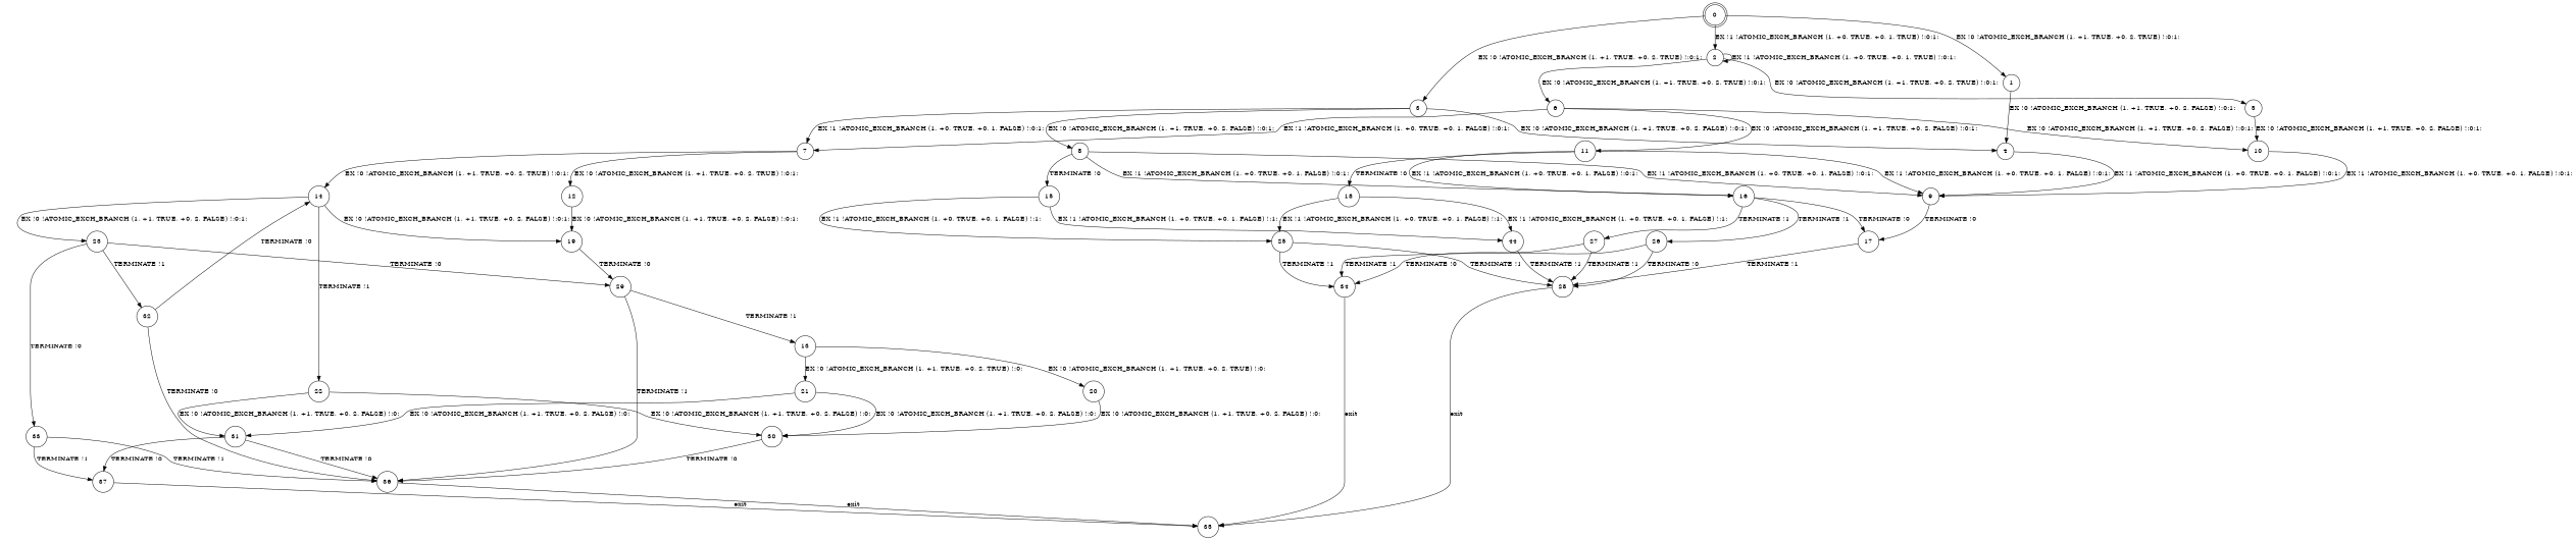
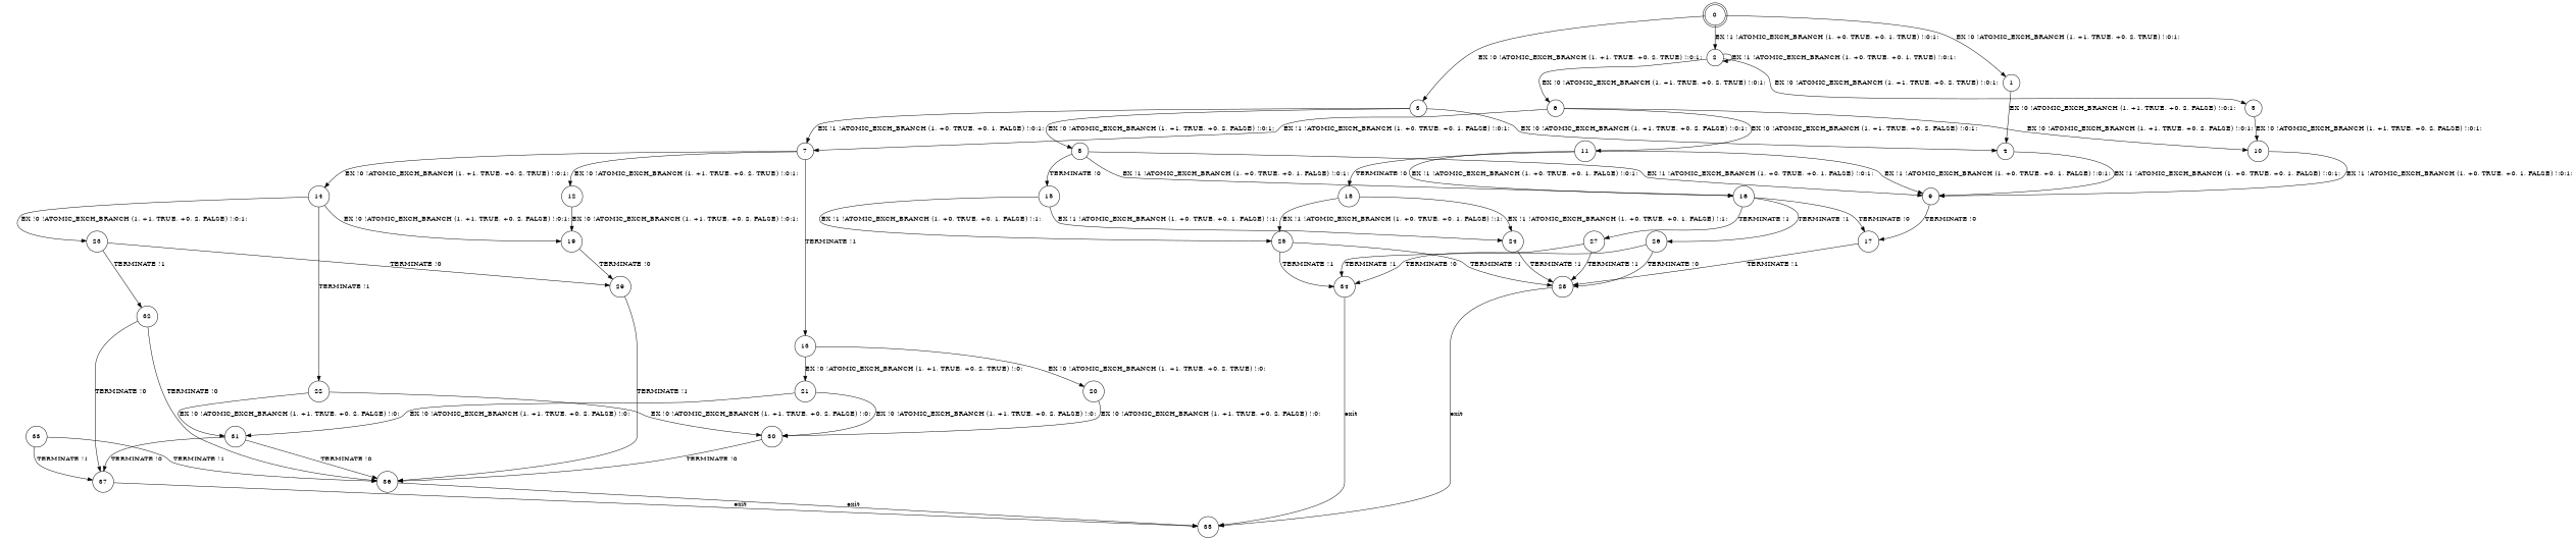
  digraph {
    node [shape=circle]
    0 [peripheries=2]
    1
    2
    3
    4
    5
    6
    7
    8
    9
    10
    11
    12
    13
    14
    15
    16
    17
    18
    19
    20
    21
    22
    23
-   24 [label=44]
+   24
    25
    26
    27
    28
    29
    30
    31
    32
    33
    34
    35
    36
    37
    0 -> 1 [label="EX !0 !ATOMIC_EXCH_BRANCH (1, +1, TRUE, +0, 2, TRUE) !:0:1:"]
    0 -> 2 [label="EX !1 !ATOMIC_EXCH_BRANCH (1, +0, TRUE, +0, 1, TRUE) !:0:1:"]
    0 -> 3 [label="EX !0 !ATOMIC_EXCH_BRANCH (1, +1, TRUE, +0, 2, TRUE) !:0:1:"]
    1 -> 4 [label="EX !0 !ATOMIC_EXCH_BRANCH (1, +1, TRUE, +0, 2, FALSE) !:0:1:"]
    2 -> 2 [label="EX !1 !ATOMIC_EXCH_BRANCH (1, +0, TRUE, +0, 1, TRUE) !:0:1:"]
    2 -> 5 [label="EX !0 !ATOMIC_EXCH_BRANCH (1, +1, TRUE, +0, 2, TRUE) !:0:1:"]
    2 -> 6 [label="EX !0 !ATOMIC_EXCH_BRANCH (1, +1, TRUE, +0, 2, TRUE) !:0:1:"]
    3 -> 4 [label="EX !0 !ATOMIC_EXCH_BRANCH (1, +1, TRUE, +0, 2, FALSE) !:0:1:"]
    3 -> 7 [label="EX !1 !ATOMIC_EXCH_BRANCH (1, +0, TRUE, +0, 1, FALSE) !:0:1:"]
    3 -> 8 [label="EX !0 !ATOMIC_EXCH_BRANCH (1, +1, TRUE, +0, 2, FALSE) !:0:1:"]
    4 -> 9 [label="EX !1 !ATOMIC_EXCH_BRANCH (1, +0, TRUE, +0, 1, FALSE) !:0:1:"]
    5 -> 10 [label="EX !0 !ATOMIC_EXCH_BRANCH (1, +1, TRUE, +0, 2, FALSE) !:0:1:"]
    6 -> 7 [label="EX !1 !ATOMIC_EXCH_BRANCH (1, +0, TRUE, +0, 1, FALSE) !:0:1:"]
    6 -> 10 [label="EX !0 !ATOMIC_EXCH_BRANCH (1, +1, TRUE, +0, 2, FALSE) !:0:1:"]
    6 -> 11 [label="EX !0 !ATOMIC_EXCH_BRANCH (1, +1, TRUE, +0, 2, FALSE) !:0:1:"]
    7 -> 12 [label="EX !0 !ATOMIC_EXCH_BRANCH (1, +1, TRUE, +0, 2, TRUE) !:0:1:"]
-   29 -> 13 [label="TERMINATE !1"]
+   7 -> 13 [label="TERMINATE !1"]
    7 -> 14 [label="EX !0 !ATOMIC_EXCH_BRANCH (1, +1, TRUE, +0, 2, TRUE) !:0:1:"]
    8 -> 9 [label="EX !1 !ATOMIC_EXCH_BRANCH (1, +0, TRUE, +0, 1, FALSE) !:0:1:"]
    8 -> 15 [label="TERMINATE !0"]
    8 -> 16 [label="EX !1 !ATOMIC_EXCH_BRANCH (1, +0, TRUE, +0, 1, FALSE) !:0:1:"]
    9 -> 17 [label="TERMINATE !0"]
    10 -> 9 [label="EX !1 !ATOMIC_EXCH_BRANCH (1, +0, TRUE, +0, 1, FALSE) !:0:1:"]
    11 -> 9 [label="EX !1 !ATOMIC_EXCH_BRANCH (1, +0, TRUE, +0, 1, FALSE) !:0:1:"]
    11 -> 16 [label="EX !1 !ATOMIC_EXCH_BRANCH (1, +0, TRUE, +0, 1, FALSE) !:0:1:"]
    11 -> 18 [label="TERMINATE !0"]
    12 -> 19 [label="EX !0 !ATOMIC_EXCH_BRANCH (1, +1, TRUE, +0, 2, FALSE) !:0:1:"]
    13 -> 20 [label="EX !0 !ATOMIC_EXCH_BRANCH (1, +1, TRUE, +0, 2, TRUE) !:0:"]
    13 -> 21 [label="EX !0 !ATOMIC_EXCH_BRANCH (1, +1, TRUE, +0, 2, TRUE) !:0:"]
    14 -> 19 [label="EX !0 !ATOMIC_EXCH_BRANCH (1, +1, TRUE, +0, 2, FALSE) !:0:1:"]
    14 -> 22 [label="TERMINATE !1"]
    14 -> 23 [label="EX !0 !ATOMIC_EXCH_BRANCH (1, +1, TRUE, +0, 2, FALSE) !:0:1:"]
    15 -> 24 [label="EX !1 !ATOMIC_EXCH_BRANCH (1, +0, TRUE, +0, 1, FALSE) !:1:"]
    15 -> 25 [label="EX !1 !ATOMIC_EXCH_BRANCH (1, +0, TRUE, +0, 1, FALSE) !:1:"]
    16 -> 17 [label="TERMINATE !0"]
    16 -> 26 [label="TERMINATE !1"]
    16 -> 27 [label="TERMINATE !1"]
    17 -> 28 [label="TERMINATE !1"]
    18 -> 24 [label="EX !1 !ATOMIC_EXCH_BRANCH (1, +0, TRUE, +0, 1, FALSE) !:1:"]
    18 -> 25 [label="EX !1 !ATOMIC_EXCH_BRANCH (1, +0, TRUE, +0, 1, FALSE) !:1:"]
    19 -> 29 [label="TERMINATE !0"]
    20 -> 30 [label="EX !0 !ATOMIC_EXCH_BRANCH (1, +1, TRUE, +0, 2, FALSE) !:0:"]
    21 -> 30 [label="EX !0 !ATOMIC_EXCH_BRANCH (1, +1, TRUE, +0, 2, FALSE) !:0:"]
    21 -> 31 [label="EX !0 !ATOMIC_EXCH_BRANCH (1, +1, TRUE, +0, 2, FALSE) !:0:"]
    22 -> 30 [label="EX !0 !ATOMIC_EXCH_BRANCH (1, +1, TRUE, +0, 2, FALSE) !:0:"]
    22 -> 31 [label="EX !0 !ATOMIC_EXCH_BRANCH (1, +1, TRUE, +0, 2, FALSE) !:0:"]
    23 -> 29 [label="TERMINATE !0"]
    23 -> 32 [label="TERMINATE !1"]
-   23 -> 33 [label="TERMINATE !0"]
    24 -> 28 [label="TERMINATE !1"]
    25 -> 28 [label="TERMINATE !1"]
    25 -> 34 [label="TERMINATE !1"]
    26 -> 28 [label="TERMINATE !0"]
    26 -> 34 [label="TERMINATE !0"]
    27 -> 28 [label="TERMINATE !1"]
    27 -> 34 [label="TERMINATE !1"]
    28 -> 35 [label=exit]
    29 -> 36 [label="TERMINATE !1"]
    30 -> 36 [label="TERMINATE !0"]
    31 -> 36 [label="TERMINATE !0"]
    31 -> 37 [label="TERMINATE !0"]
    32 -> 36 [label="TERMINATE !0"]
-   32 -> 14 [label="TERMINATE !0"]
+   32 -> 37 [label="TERMINATE !0"]
    33 -> 36 [label="TERMINATE !1"]
    33 -> 37 [label="TERMINATE !1"]
    34 -> 35 [label=exit]
    36 -> 35 [label=exit]
    37 -> 35 [label=exit]
  }
